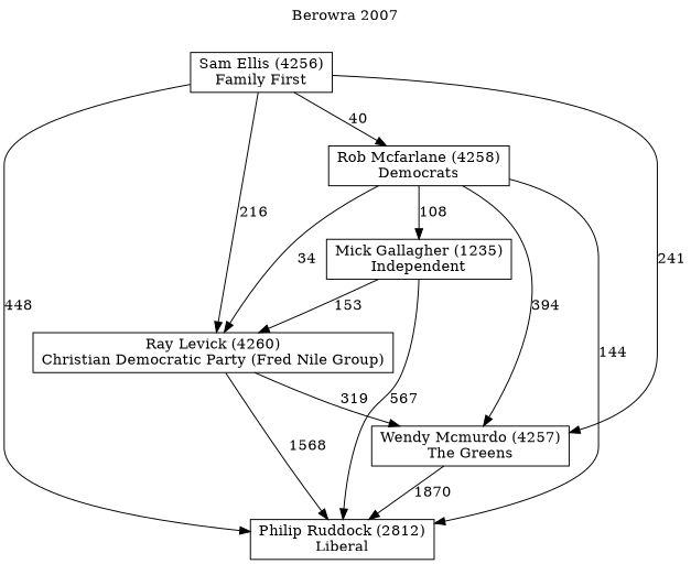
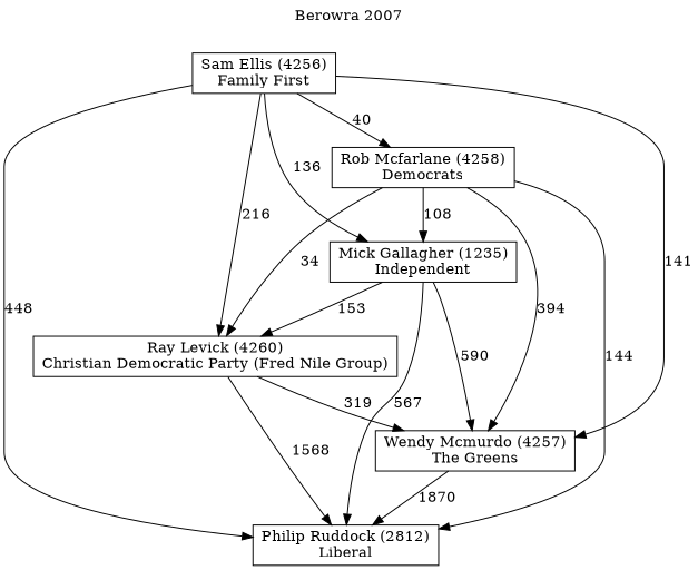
  digraph {
    label="Berowra 2007"
    labelloc=t
    mclimit=10
    node [shape=box]
    n1 [label="Philip Ruddock (2812)\nLiberal"]
    n2 [label="Wendy Mcmurdo (4257)\nThe Greens"]
    n3 [label="Ray Levick (4260)\nChristian Democratic Party (Fred Nile Group)"]
    n4 [label="Mick Gallagher (1235)\nIndependent"]
    n5 [label="Sam Ellis (4256)\nFamily First"]
    n6 [label="Rob Mcfarlane (4258)\nDemocrats"]
    n2 -> n1 [label=1870]
    n3 -> n1 [label=1568]
    n3 -> n2 [label=319]
    n4 -> n1 [label=567]
+   n4 -> n2 [label=590]
    n4 -> n3 [label=153]
    n5 -> n1 [label=448]
-   n5 -> n2 [label=241]
+   n5 -> n2 [label=141]
    n5 -> n3 [label=216]
+   n5 -> n4 [label=136]
    n5 -> n6 [label=40]
    n6 -> n1 [label=144]
    n6 -> n2 [label=394]
    n6 -> n3 [label=34]
    n6 -> n4 [label=108]
  }
